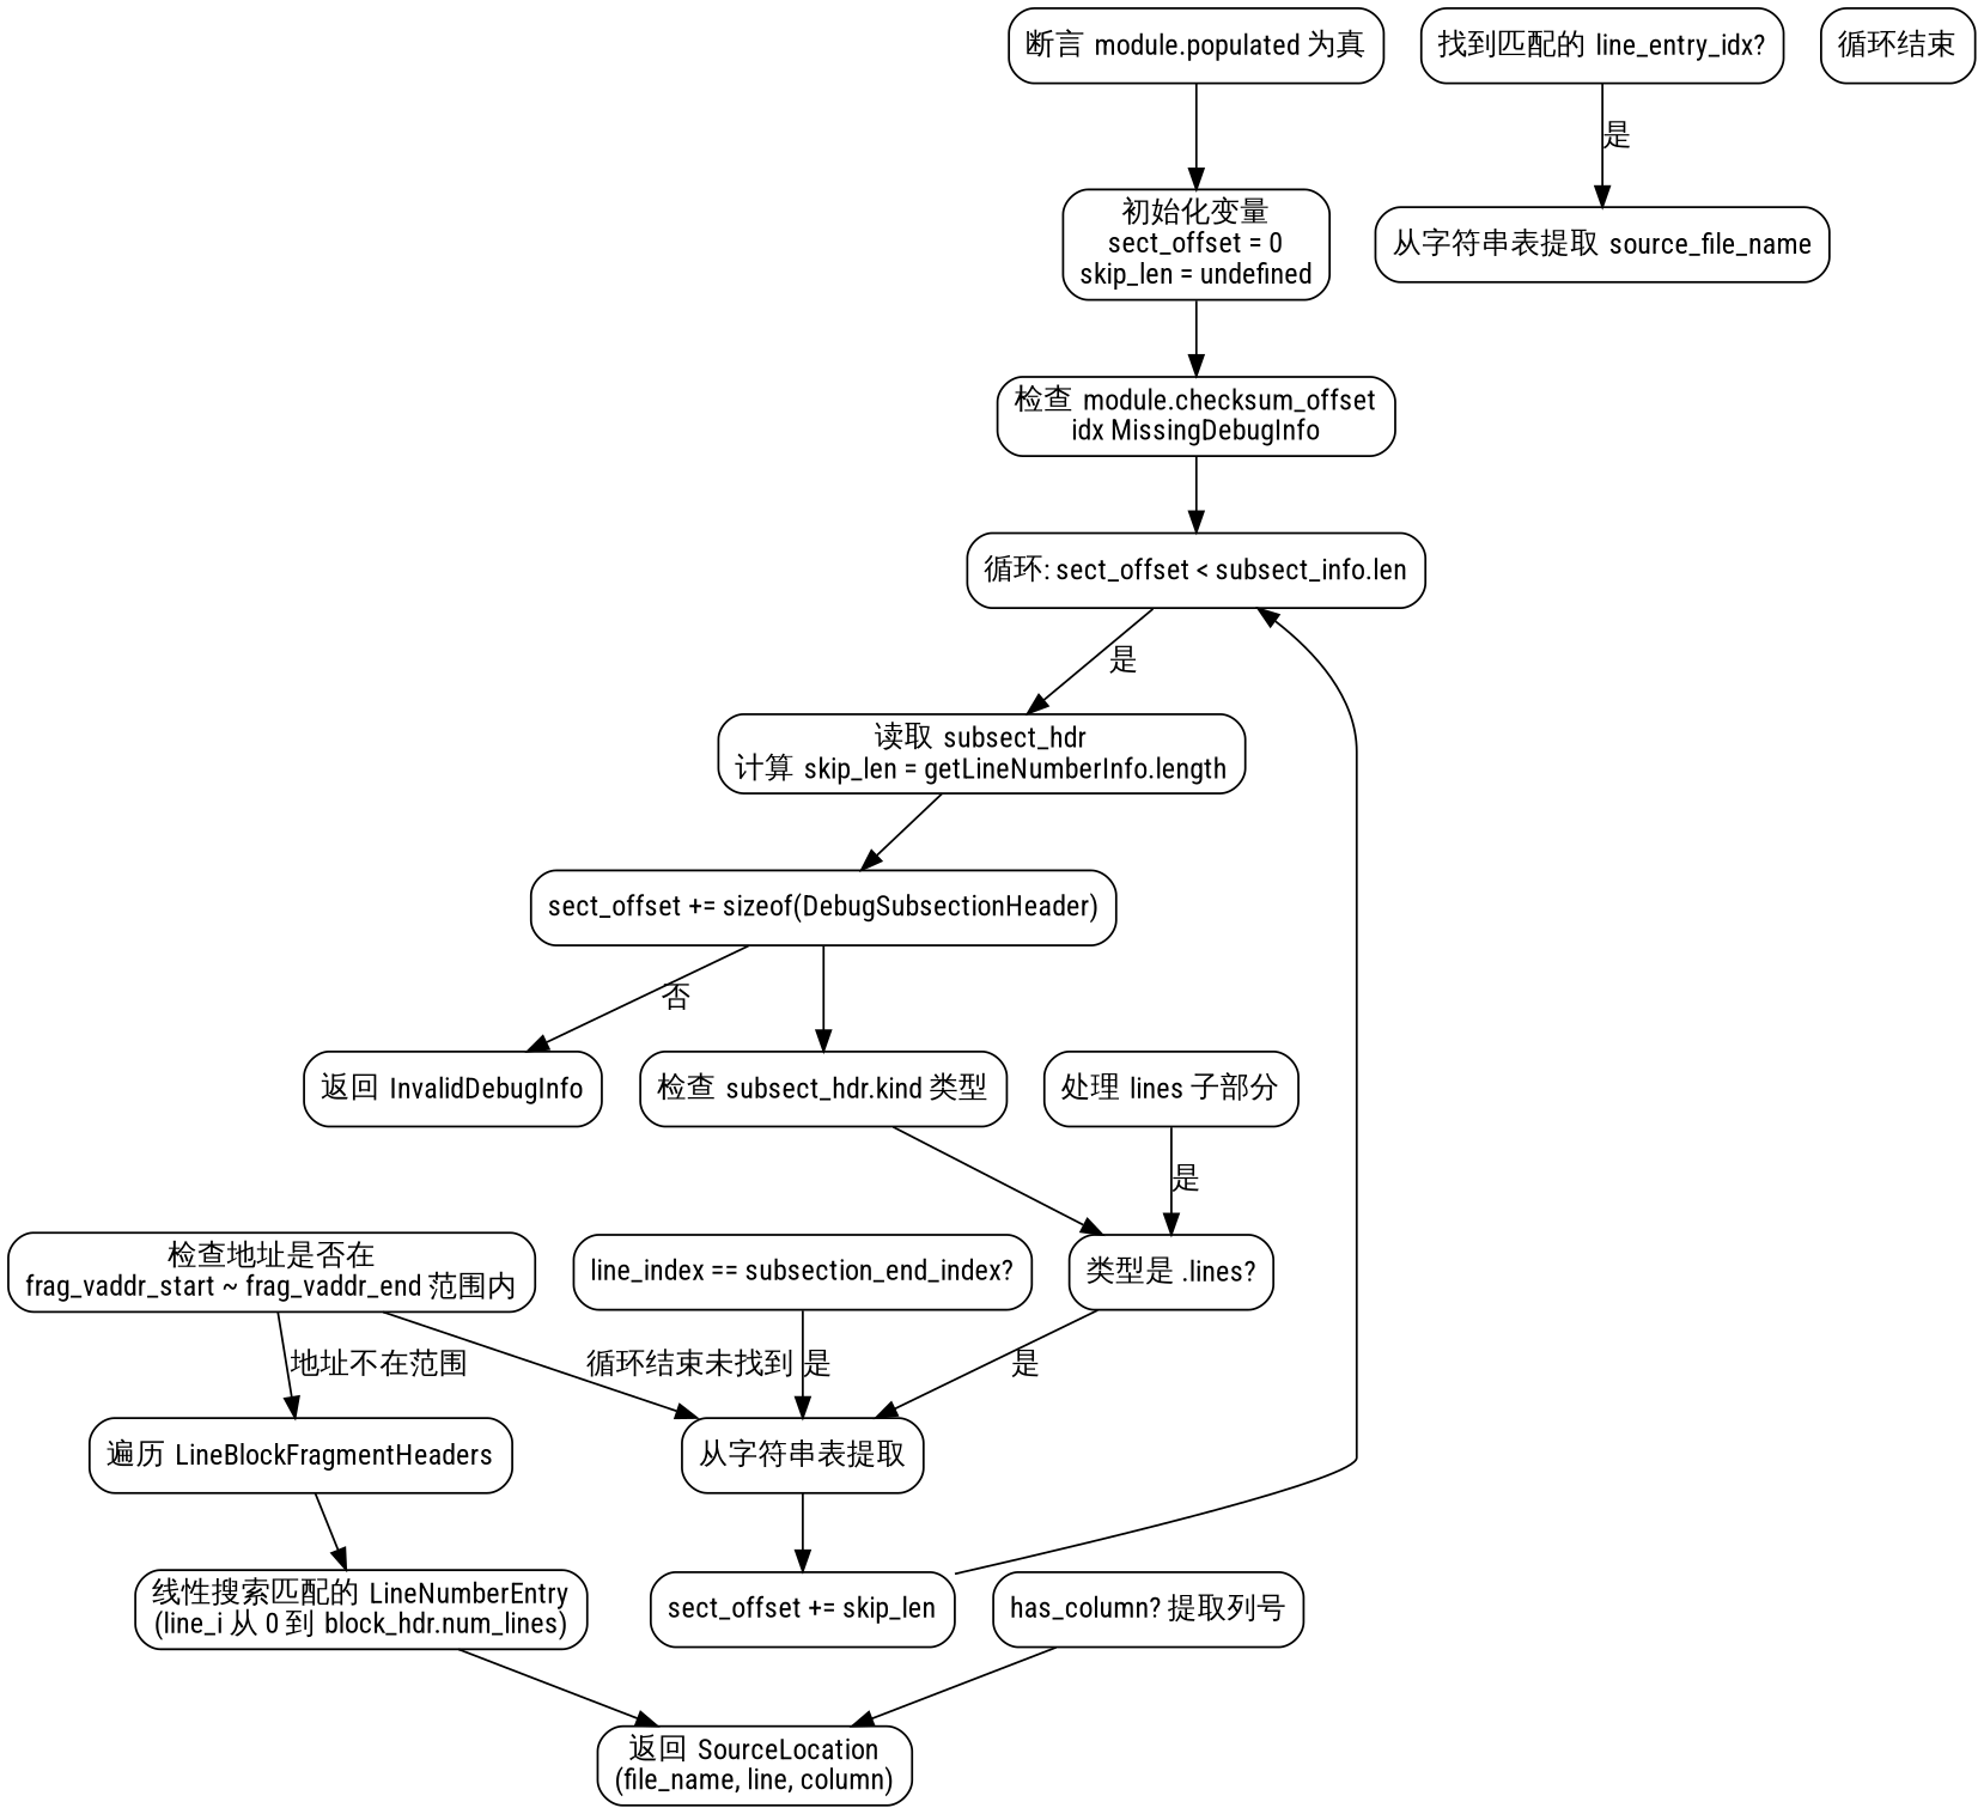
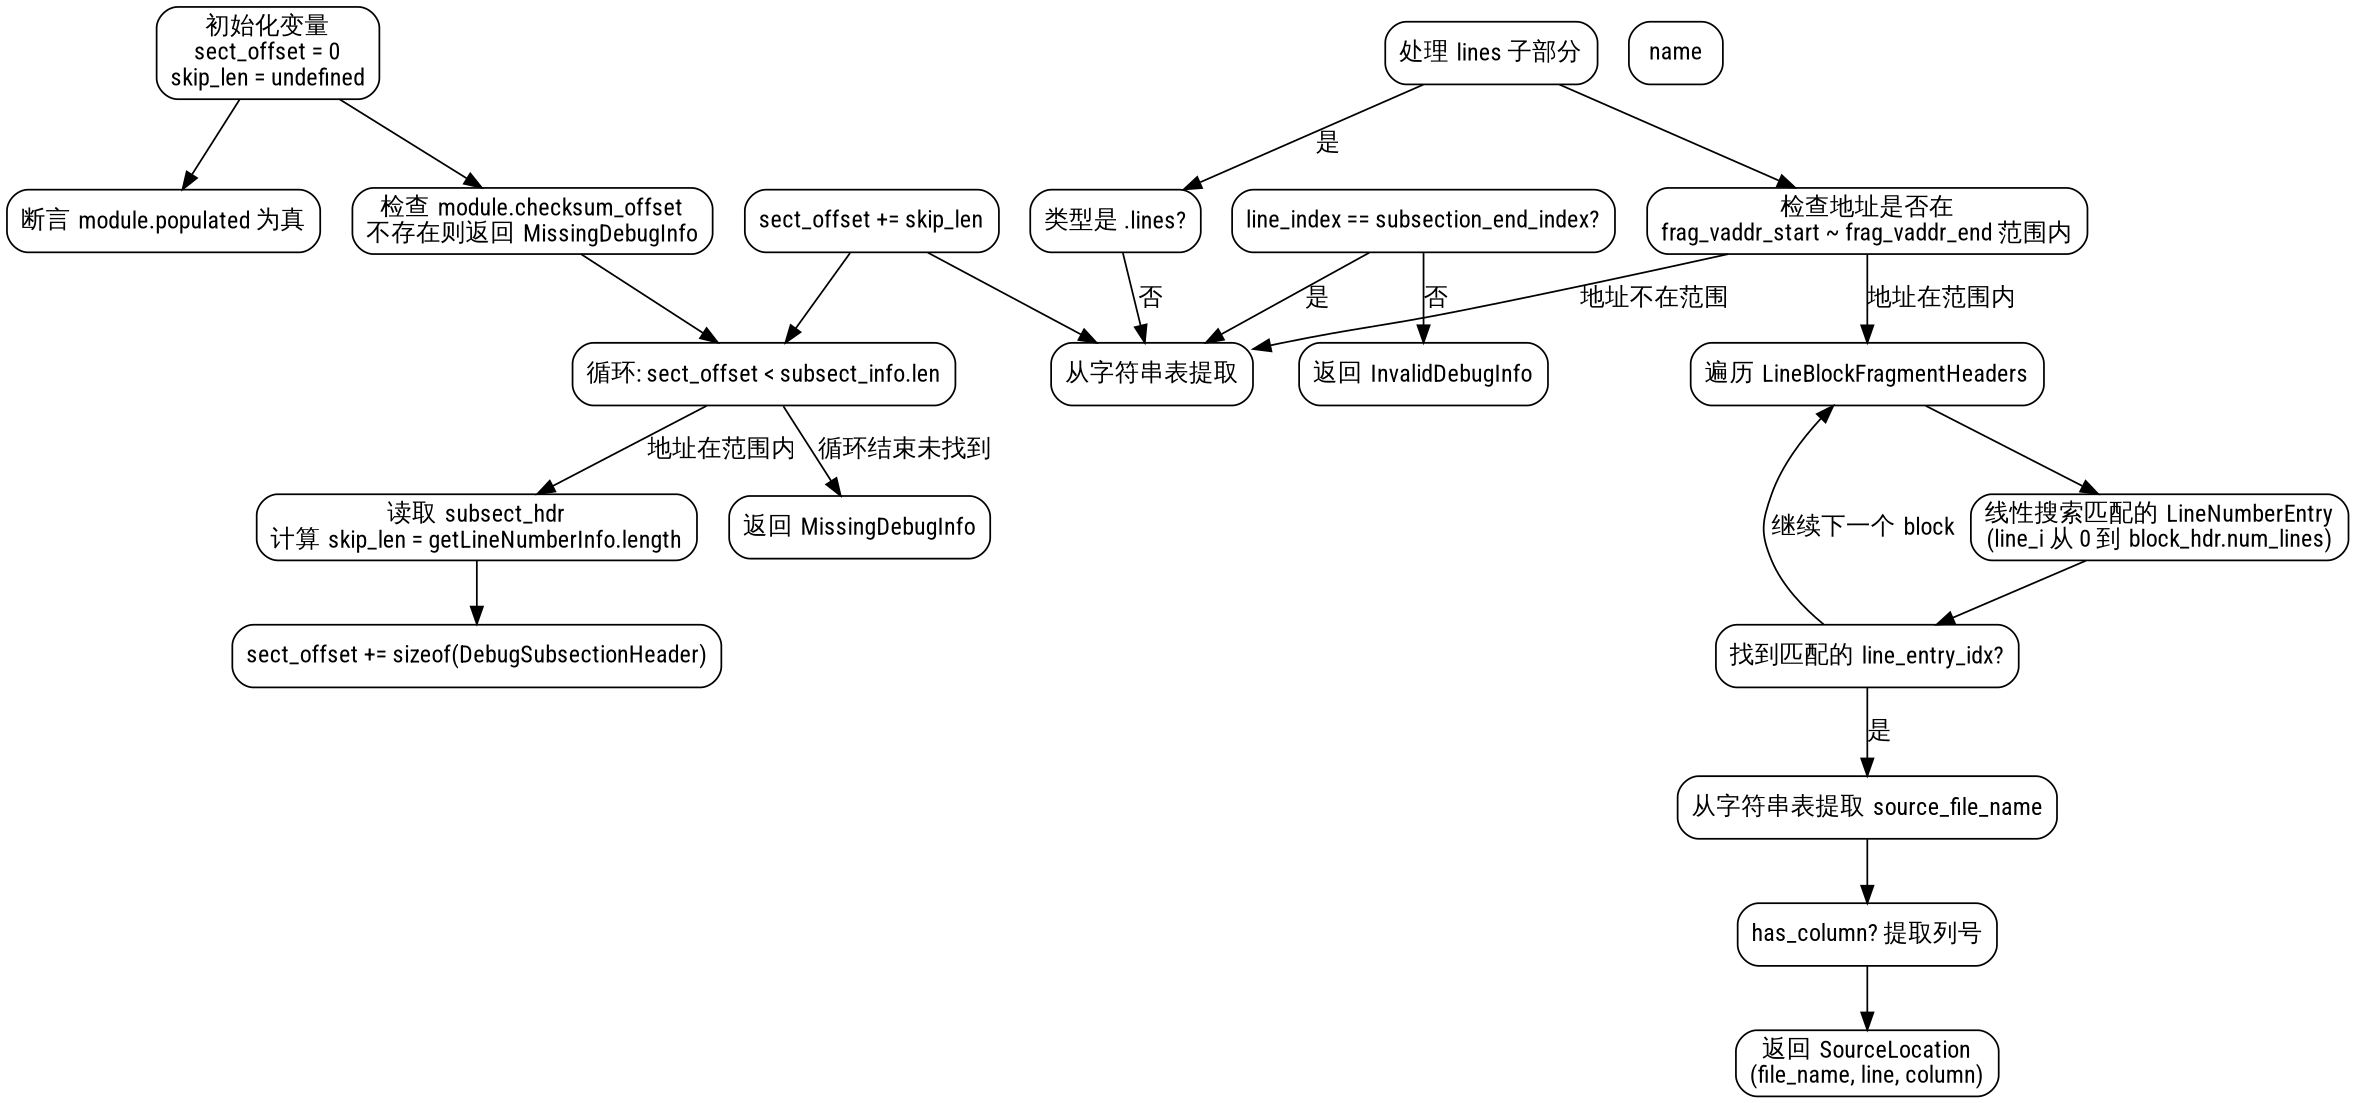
  digraph {
    fontname="Roboto Condensed"
    node [fontname="Roboto Condensed" shape=rectangle style=rounded]
    edge [fontname="Roboto Condensed"]
    n1 [label="断言 module.populated 为真"]
    n2 [label="初始化变量\nsect_offset = 0\nskip_len = undefined"]
-   n3 [label="检查 module.checksum_offset\nidx MissingDebugInfo"]
+   n3 [label="检查 module.checksum_offset\n不存在则返回 MissingDebugInfo"]
    n4 [label="循环: sect_offset < subsect_info.len"]
    n5 [label="读取 subsect_hdr\n计算 skip_len = getLineNumberInfo.length"]
+   n6 [label="返回 MissingDebugInfo"]
    n7 [label="sect_offset += sizeof(DebugSubsectionHeader)"]
-   n8 [label="检查 subsect_hdr.kind 类型"]
    n9 [label="类型是 .lines?"]
    n10 [label="从字符串表提取"]
    n11 [label="处理 lines 子部分"]
    n12 [label="检查地址是否在\nfrag_vaddr_start ~ frag_vaddr_end 范围内"]
    n13 [label="sect_offset += skip_len"]
    n14 [label="遍历 LineBlockFragmentHeaders"]
    n15 [label="线性搜索匹配的 LineNumberEntry\n(line_i 从 0 到 block_hdr.num_lines)"]
    n16 [label="找到匹配的 line_entry_idx?"]
    n17 [label="从字符串表提取 source_file_name"]
    n18 [label="has_column? 提取列号"]
    n19 [label="返回 SourceLocation\n(file_name, line, column)"]
    n20 [label="line_index == subsection_end_index?"]
    n21 [label="返回 InvalidDebugInfo"]
-   n22 [label="循环结束"]
-   n1 -> n2
+   n22 [label=name]
+   n2 -> n1
    n2 -> n3
    n3 -> n4
-   n4 -> n5 [label="是"]
+   n4 -> n5 [label="地址在范围内"]
+   n4 -> n6 [label="循环结束未找到"]
    n5 -> n7
-   n7 -> n8
-   n8 -> n9
-   n9 -> n10 [label="是"]
-   n10 -> n13
+   n9 -> n10 [label="否"]
+   n13 -> n10
    n11 -> n9 [label="是"]
-   n12 -> n10 [label="循环结束未找到"]
-   n12 -> n14 [label="地址不在范围"]
+   n11 -> n12
+   n12 -> n10 [label="地址不在范围"]
+   n12 -> n14 [label="地址在范围内"]
    n13 -> n4
    n14 -> n15
-   n15 -> n19
+   n15 -> n16
+   n16 -> n14 [label="继续下一个 block"]
    n16 -> n17 [label="是"]
+   n17 -> n18
    n18 -> n19
    n20 -> n10 [label="是"]
-   n7 -> n21 [label="否"]
+   n20 -> n21 [label="否"]
  }
